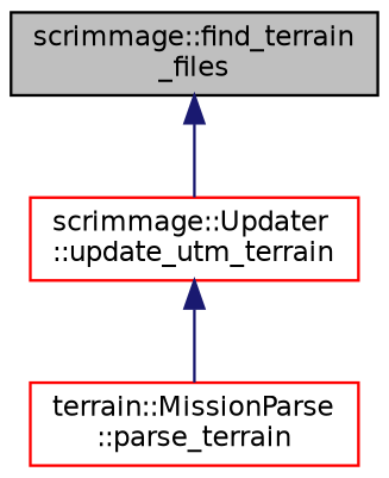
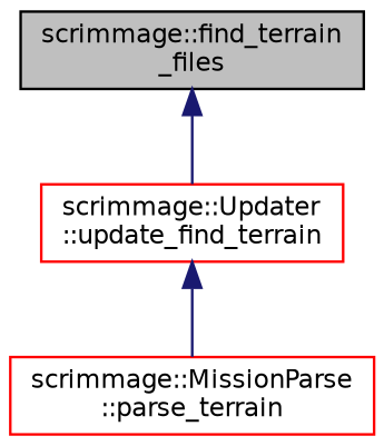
  digraph {
    rankdir=TB
    node [color=red fillcolor=white fontname=Helvetica fontsize=10 shape=record style=filled]
    edge [color=midnightblue dir=back fontname=Helvetica fontsize=10 labelfontname=Helvetica labelfontsize=10 style=solid]
    n1 [color=black fillcolor=grey75 fontcolor=black height=0.2 label="scrimmage::find_terrain\l_files" width=0.4]
-   n2 [height=0.2 label="scrimmage::Updater\l::update_utm_terrain" width=0.4]
-   n3 [height=0.2 label="terrain::MissionParse\l::parse_terrain" width=0.4]
+   n2 [height=0.2 label="scrimmage::Updater\l::update_find_terrain" width=0.4]
+   n3 [height=0.2 label="scrimmage::MissionParse\l::parse_terrain" width=0.4]
    n1 -> n2
    n2 -> n3
  }
